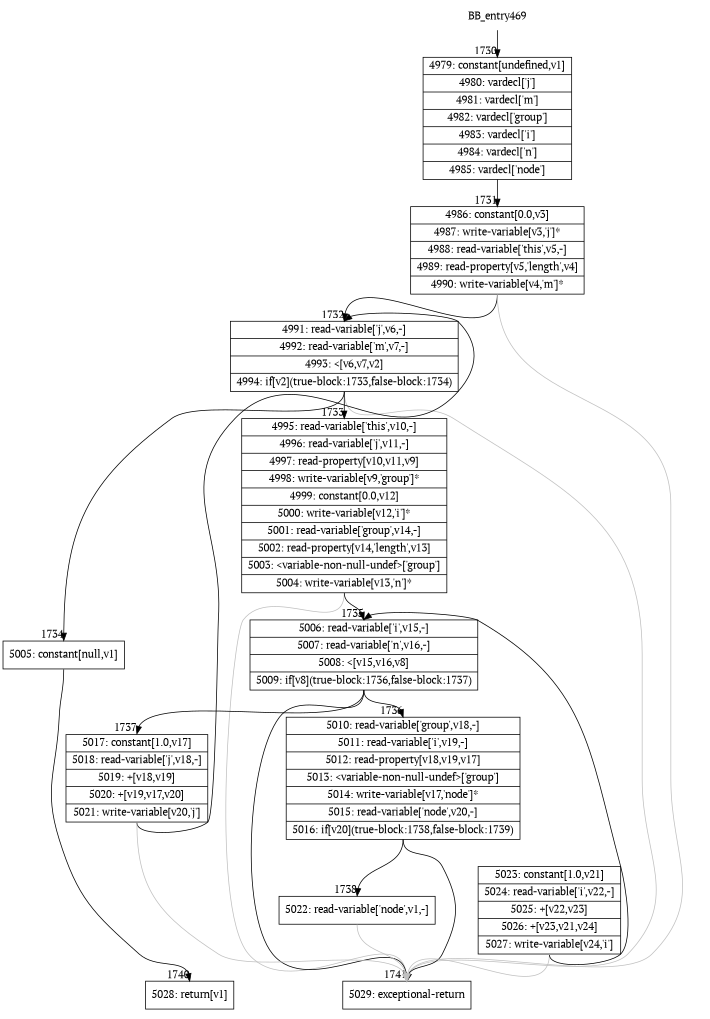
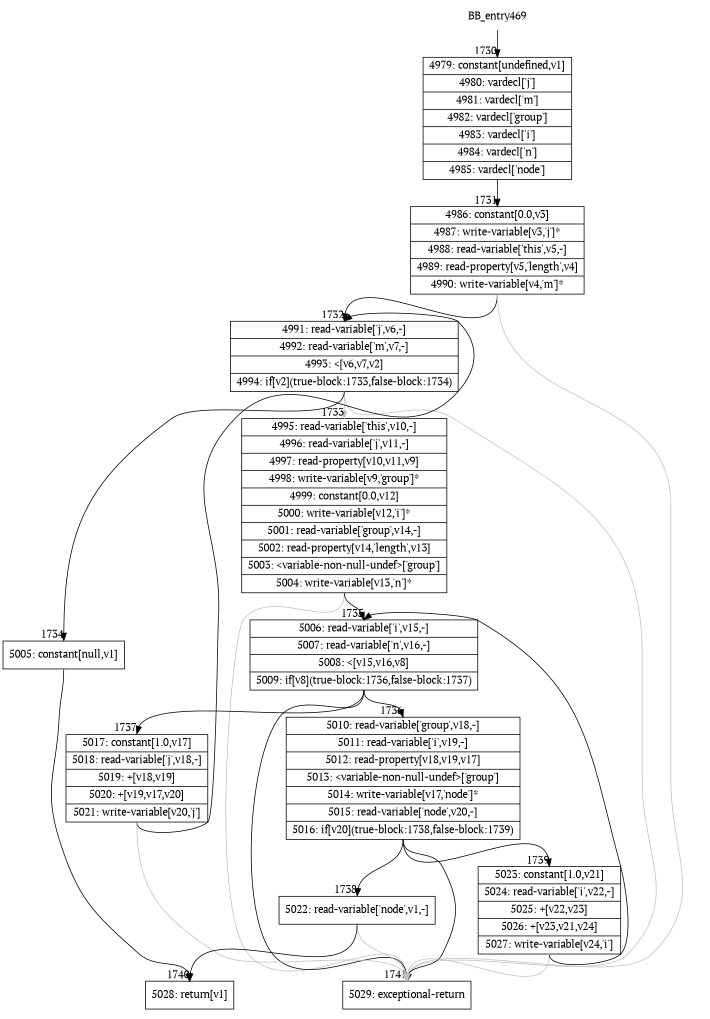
  digraph {
    fontname="PT Serif"
    rankdir=TD
    node [fontname="PT Serif" shape=record]
    edge [fontname="PT Serif" headport=n tailport=s]
    n1 [label=BB_entry469 shape=none]
    n2 [label="{4979: constant[undefined,v1]|4980: vardecl['j']|4981: vardecl['m']|4982: vardecl['group']|4983: vardecl['i']|4984: vardecl['n']|4985: vardecl['node']}"]
    n3 [label="{4986: constant[0.0,v3]|4987: write-variable[v3,'j']*|4988: read-variable['this',v5,-]|4989: read-property[v5,'length',v4]|4990: write-variable[v4,'m']*}"]
    n4 [label="{4991: read-variable['j',v6,-]|4992: read-variable['m',v7,-]|4993: \<[v6,v7,v2]|4994: if[v2](true-block:1733,false-block:1734)}"]
    n5 [label="{5029: exceptional-return}"]
    n6 [label="{4995: read-variable['this',v10,-]|4996: read-variable['j',v11,-]|4997: read-property[v10,v11,v9]|4998: write-variable[v9,'group']*|4999: constant[0.0,v12]|5000: write-variable[v12,'i']*|5001: read-variable['group',v14,-]|5002: read-property[v14,'length',v13]|5003: \<variable-non-null-undef\>['group']|5004: write-variable[v13,'n']*}"]
    n7 [label="{5005: constant[null,v1]}"]
    n8 [label="{5006: read-variable['i',v15,-]|5007: read-variable['n',v16,-]|5008: \<[v15,v16,v8]|5009: if[v8](true-block:1736,false-block:1737)}"]
    n9 [label="{5028: return[v1]}"]
    n10 [label="{5010: read-variable['group',v18,-]|5011: read-variable['i',v19,-]|5012: read-property[v18,v19,v17]|5013: \<variable-non-null-undef\>['group']|5014: write-variable[v17,'node']*|5015: read-variable['node',v20,-]|5016: if[v20](true-block:1738,false-block:1739)}"]
    n11 [label="{5017: constant[1.0,v17]|5018: read-variable['j',v18,-]|5019: +[v18,v19]|5020: +[v19,v17,v20]|5021: write-variable[v20,'j']}"]
    n12 [label="{5022: read-variable['node',v1,-]}"]
    n13 [label="{5023: constant[1.0,v21]|5024: read-variable['i',v22,-]|5025: +[v22,v23]|5026: +[v23,v21,v24]|5027: write-variable[v24,'i']}"]
    n1 -> n2 [headlabel="    1730"]
    n2 -> n3 [headlabel="      1731"]
    n3 -> n4 [headlabel="      1732"]
    n3 -> n5 [color=gray headlabel="      1741"]
    n4 -> n5 [color=gray]
-   n4 -> n6 [headlabel="      1733"]
+   n4 -> n6 [headlabel="      1733" color=gray]
    n4 -> n7 [headlabel="      1734"]
    n6 -> n5 [color=gray]
    n6 -> n8 [headlabel="      1735"]
    n7 -> n9 [headlabel="      1740"]
    n8 -> n5 [color=black]
    n8 -> n10 [headlabel="      1736"]
    n8 -> n11 [headlabel="      1737"]
    n10 -> n5 [color=black]
    n10 -> n12 [headlabel="      1738"]
+   n10 -> n13 [headlabel="      1739"]
    n11 -> n4
    n11 -> n5 [color=gray]
    n12 -> n5 [color=gray]
+   n12 -> n9
    n13 -> n5 [color=gray]
    n13 -> n8
  }
